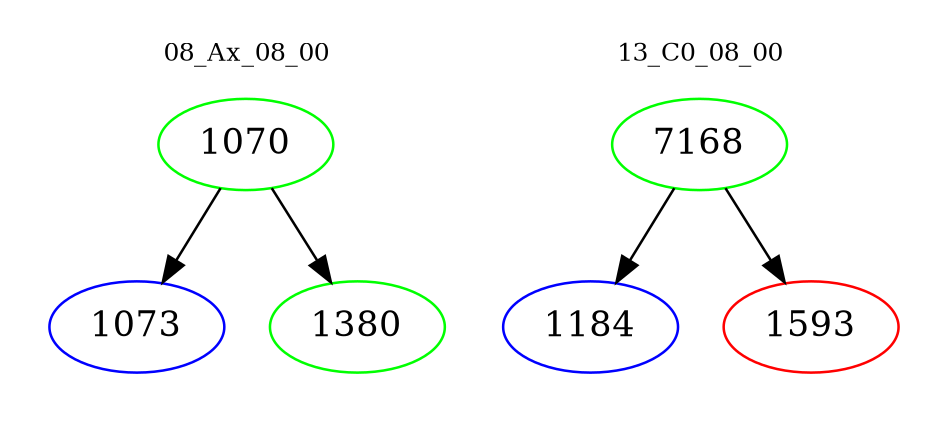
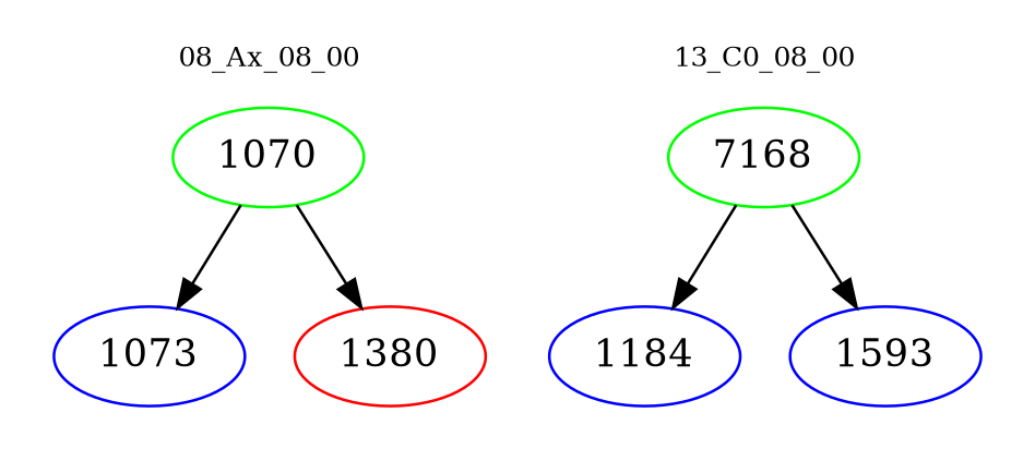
  digraph {
    node [color=green]
    edge [color=black]
    n1 [label=1070]
    n2 [color=blue label=1073]
-   n3 [label=1380]
+   n3 [color=red label=1380]
    n4 [label=7168]
    n5 [color=blue label=1184]
-   n6 [color=red label=1593]
+   n6 [color=blue label=1593]
    subgraph cluster_1 {
      color=white
      fontsize=10
      label="08_Ax_08_00"
      n1
      n2
      n3
    }
    subgraph cluster_2 {
      color=white
      fontsize=10
      label="13_C0_08_00"
      n4
      n5
      n6
    }
    n1 -> n2
    n1 -> n3
    n4 -> n5
    n4 -> n6
  }
